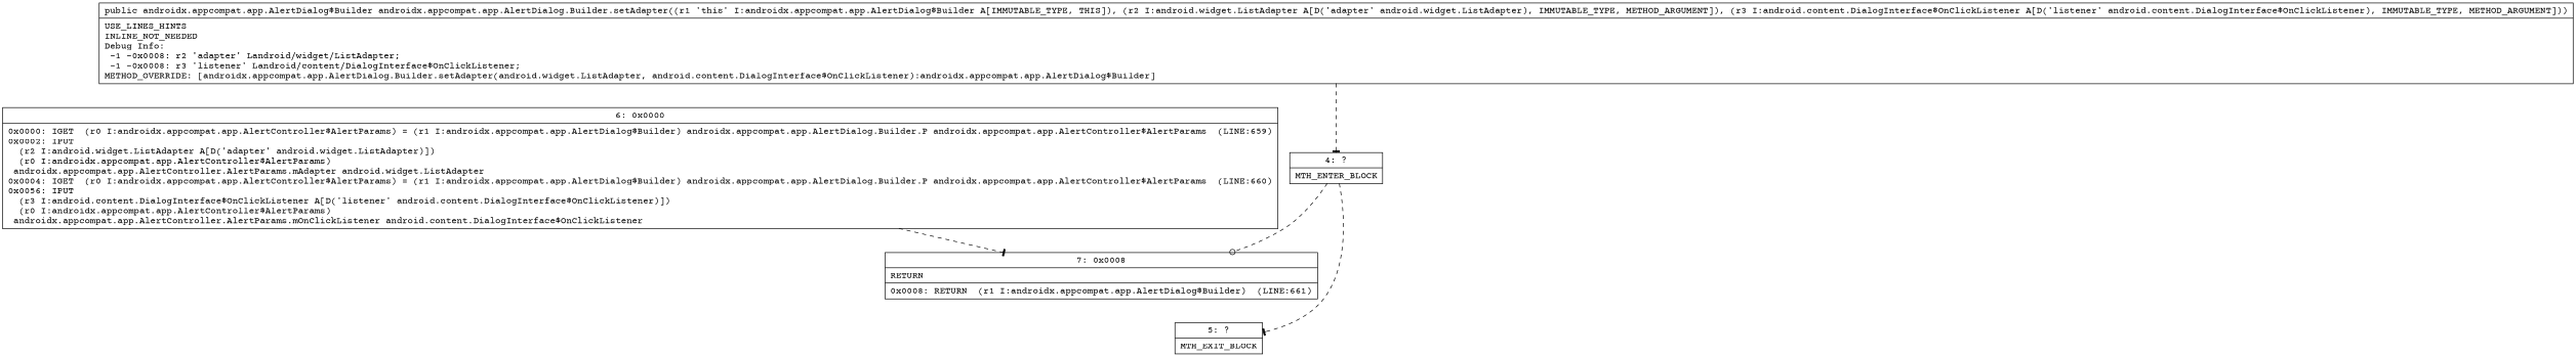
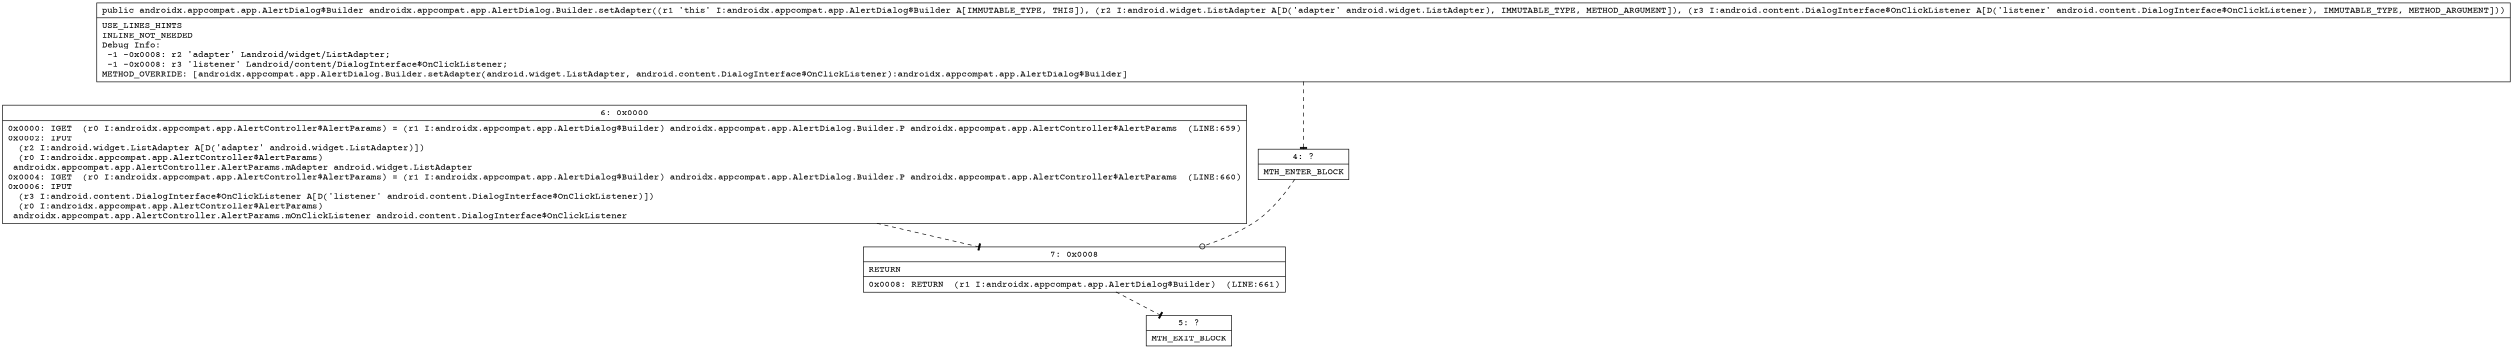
  digraph {
    fontname="Courier Prime"
    node [fontname="Courier Prime" shape=record]
    edge [arrowhead=tee fontname="Courier Prime" style=dashed]
    n1 [label="{4\:\ ?|MTH_ENTER_BLOCK\l}"]
    n2 [label="{7\:\ 0x0008|RETURN\l|0x0008: RETURN  (r1 I:androidx.appcompat.app.AlertDialog$Builder)  (LINE:661)\l}"]
-   n3 [label="{6\:\ 0x0000|0x0000: IGET  (r0 I:androidx.appcompat.app.AlertController$AlertParams) = (r1 I:androidx.appcompat.app.AlertDialog$Builder) androidx.appcompat.app.AlertDialog.Builder.P androidx.appcompat.app.AlertController$AlertParams  (LINE:659)\l0x0002: IPUT  \l  (r2 I:android.widget.ListAdapter A[D('adapter' android.widget.ListAdapter)])\l  (r0 I:androidx.appcompat.app.AlertController$AlertParams)\l androidx.appcompat.app.AlertController.AlertParams.mAdapter android.widget.ListAdapter \l0x0004: IGET  (r0 I:androidx.appcompat.app.AlertController$AlertParams) = (r1 I:androidx.appcompat.app.AlertDialog$Builder) androidx.appcompat.app.AlertDialog.Builder.P androidx.appcompat.app.AlertController$AlertParams  (LINE:660)\l0x0056: IPUT  \l  (r3 I:android.content.DialogInterface$OnClickListener A[D('listener' android.content.DialogInterface$OnClickListener)])\l  (r0 I:androidx.appcompat.app.AlertController$AlertParams)\l androidx.appcompat.app.AlertController.AlertParams.mOnClickListener android.content.DialogInterface$OnClickListener \l}"]
+   n3 [label="{6\:\ 0x0000|0x0000: IGET  (r0 I:androidx.appcompat.app.AlertController$AlertParams) = (r1 I:androidx.appcompat.app.AlertDialog$Builder) androidx.appcompat.app.AlertDialog.Builder.P androidx.appcompat.app.AlertController$AlertParams  (LINE:659)\l0x0002: IPUT  \l  (r2 I:android.widget.ListAdapter A[D('adapter' android.widget.ListAdapter)])\l  (r0 I:androidx.appcompat.app.AlertController$AlertParams)\l androidx.appcompat.app.AlertController.AlertParams.mAdapter android.widget.ListAdapter \l0x0004: IGET  (r0 I:androidx.appcompat.app.AlertController$AlertParams) = (r1 I:androidx.appcompat.app.AlertDialog$Builder) androidx.appcompat.app.AlertDialog.Builder.P androidx.appcompat.app.AlertController$AlertParams  (LINE:660)\l0x0006: IPUT  \l  (r3 I:android.content.DialogInterface$OnClickListener A[D('listener' android.content.DialogInterface$OnClickListener)])\l  (r0 I:androidx.appcompat.app.AlertController$AlertParams)\l androidx.appcompat.app.AlertController.AlertParams.mOnClickListener android.content.DialogInterface$OnClickListener \l}"]
    n4 [label="{5\:\ ?|MTH_EXIT_BLOCK\l}"]
    n5 [label="{public androidx.appcompat.app.AlertDialog$Builder androidx.appcompat.app.AlertDialog.Builder.setAdapter((r1 'this' I:androidx.appcompat.app.AlertDialog$Builder A[IMMUTABLE_TYPE, THIS]), (r2 I:android.widget.ListAdapter A[D('adapter' android.widget.ListAdapter), IMMUTABLE_TYPE, METHOD_ARGUMENT]), (r3 I:android.content.DialogInterface$OnClickListener A[D('listener' android.content.DialogInterface$OnClickListener), IMMUTABLE_TYPE, METHOD_ARGUMENT]))  | USE_LINES_HINTS\lINLINE_NOT_NEEDED\lDebug Info:\l  \-1 \-0x0008: r2 'adapter' Landroid\/widget\/ListAdapter;\l  \-1 \-0x0008: r3 'listener' Landroid\/content\/DialogInterface$OnClickListener;\lMETHOD_OVERRIDE: [androidx.appcompat.app.AlertDialog.Builder.setAdapter(android.widget.ListAdapter, android.content.DialogInterface$OnClickListener):androidx.appcompat.app.AlertDialog$Builder]\l}"]
    n1 -> n2 [arrowhead=odot]
-   n1 -> n4
+   n2 -> n4
    n3 -> n2
    n5 -> n1
  }
